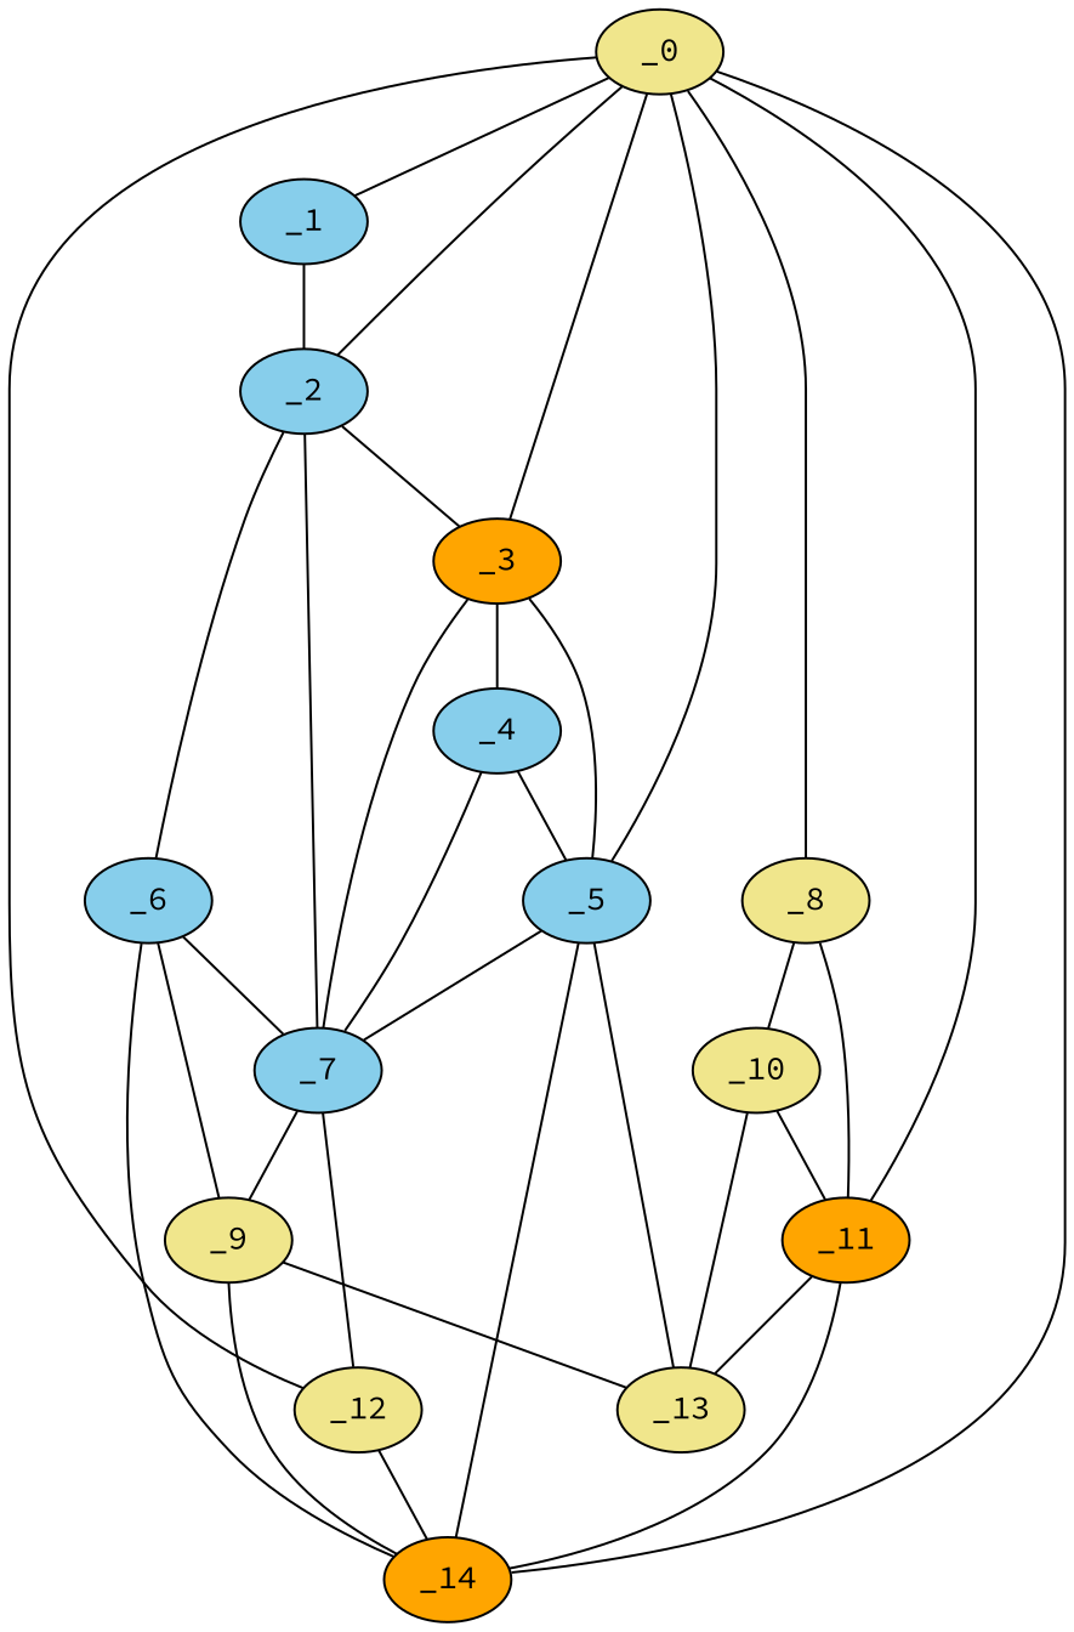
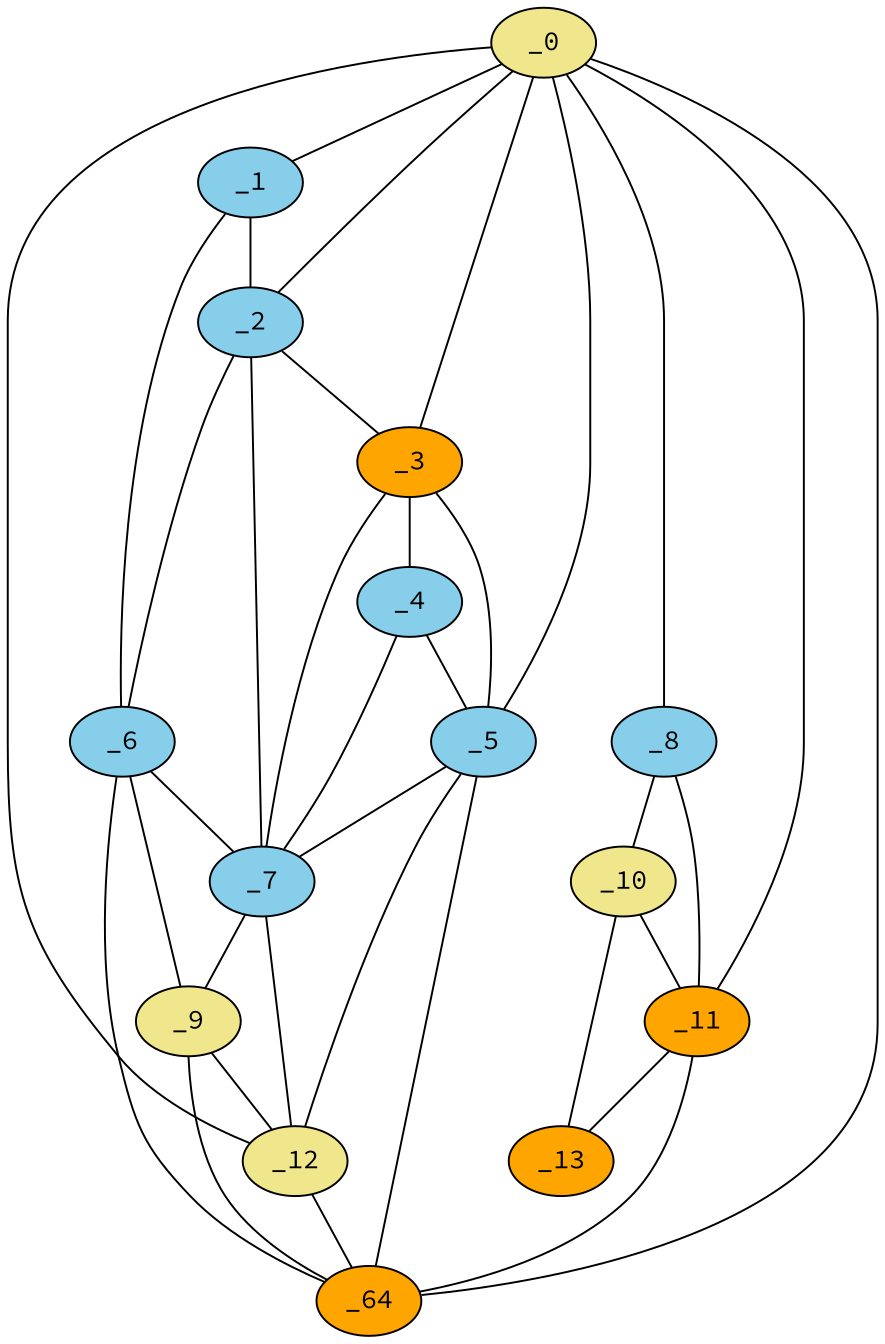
  graph {
    fontname="Source Code Pro"
    node [fillcolor=khaki fontname="Source Code Pro" style=filled x=36 y=13]
    edge [fontname="Source Code Pro" valence=2]
    _0 [x=35 y=70]
    _1 [fillcolor=skyblue y=8]
    _2 [fillcolor=skyblue]
    _3 [fillcolor=orange y=25]
    _5 [fillcolor=skyblue x=37 y=36]
-   _8 [x=67 y=122]
+   _8 [fillcolor=skyblue x=67 y=122]
    _11 [fillcolor=orange x=81 y=113]
    _12 [x=82 y=14]
-   _14 [fillcolor=orange x=96 y=16]
+   _14 [fillcolor=orange x=96 y=16 label=_64]
    _6 [fillcolor=skyblue x=47 y=3]
    _7 [fillcolor=skyblue x=62]
    _4 [fillcolor=skyblue x=37 y=29]
    _10 [x=77 y=124]
-   _13 [x=95 y=117]
+   _13 [fillcolor=orange x=95 y=117]
    _9 [x=76 y=11]
    _0 -- _1 [valence=1]
    _0 -- _2
    _0 -- _3 [valence=1]
    _0 -- _5
    _0 -- _8 [valence=1]
    _0 -- _11
    _0 -- _12
    _0 -- _14
    _1 -- _2 [valence=1]
+   _1 -- _6 [valence=1]
    _2 -- _3
    _2 -- _6
    _2 -- _7
    _3 -- _5
    _3 -- _7
    _3 -- _4
-   _5 -- _13 [valence=1]
+   _5 -- _12 [valence=1]
    _5 -- _14 [valence=1]
    _5 -- _7
    _8 -- _11
    _8 -- _10 [valence=1]
    _11 -- _14 [valence=1]
    _11 -- _13
    _12 -- _14 [valence=1]
    _6 -- _14 [valence=1]
    _6 -- _7
    _6 -- _9
    _7 -- _12 [valence=1]
    _7 -- _9 [valence=1]
    _4 -- _5
    _4 -- _7 [valence=1]
    _10 -- _11
    _10 -- _13 [valence=1]
-   _9 -- _13
+   _9 -- _12
    _9 -- _14 [valence=1]
  }
